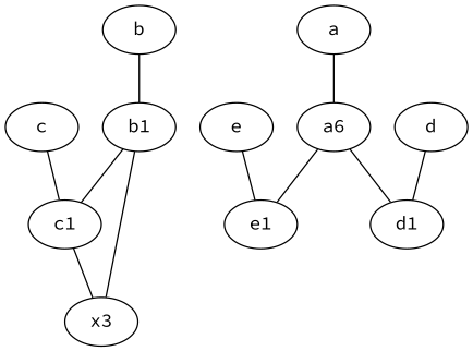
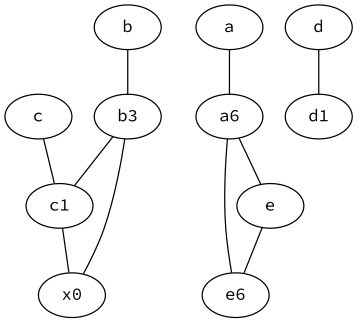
  graph {
    fontname="Source Code Pro"
    node [fontname="Source Code Pro" labelfontsize=50]
    edge [fontname="Source Code Pro"]
    c1
-   x0 [label=x3]
+   x0
    n3 [label=a6]
    a
-   e1
+   e1 [label=e6]
    d1
    e
    d
    b
-   b1
+   b1 [label=b3]
    c
    c1 -- x0
    n3 -- e1
-   n3 -- d1
+   n3 -- e
    a -- n3
    e -- e1
    d -- d1
    b -- b1
    b1 -- c1
    b1 -- x0
    c -- c1
  }
